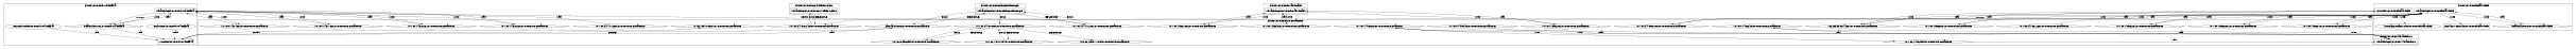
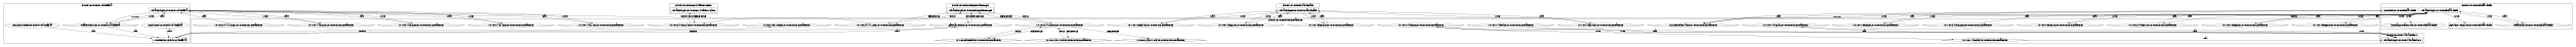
  digraph {
    node [shape=diamond]
    "1_fwatchdog#ServerID_4451aee8bc70" [shape=box]
    "1_fwatchdog#ServerID_667d78fb58-w6kmc" [shape=box]
    "1_fwatchdog#ServerID_6dcbcc88d5-mmq29" [shape=box]
    "10.1.80.247:8080#ServerID_OuterContainerID"
    "gateway:8080#ServerID_OuterContainerID"
    "10.1.80.247:56124#ServerID_OuterContainerID"
    "10.1.80.247:47128#ServerID_OuterContainerID"
    "10.1.80.247:55810#ServerID_OuterContainerID"
    "10.1.80.247:47136#ServerID_OuterContainerID"
    "10.152.183.10:53#ServerID_OuterContainerID"
    "10.1.80.247:56126#ServerID_OuterContainerID"
    "182.255.35.53:443#ServerID_OuterContainerID"
    "10.1.80.1:40594#ServerID_OuterContainerID"
    "10.1.80.1:40592#ServerID_OuterContainerID"
    "10.1.80.1:35620#ServerID_OuterContainerID"
    "10.1.80.1:35618#ServerID_OuterContainerID"
    "10.1.80.1:46752#ServerID_OuterContainerID"
    "10.1.80.1:46746#ServerID_OuterContainerID"
    "10.1.80.1:59658#ServerID_OuterContainerID"
    "10.1.80.1:59660#ServerID_OuterContainerID"
    "10.1.80.1:40624#ServerID_OuterContainerID"
    "10.1.80.1:40625#ServerID_OuterContainerID"
    "10.1.80.1:35648#ServerID_OuterContainerID"
    "10.1.80.1:46778#ServerID_OuterContainerID"
    "10.1.80.1:46782#ServerID_OuterContainerID"
+   "10.1.80.1:35654#ServerID_OuterContainerID"
    "10.1.80.1:59692#ServerID_OuterContainerID"
    n28 [label="10.1.80.1:59691#ServerID_OuterContainerID"]
    n29 [label="10.1.80.8:39665#ServerID_OuterContainerID"]
    "10.0.88.125:31112#ServerID_OuterContainerID"
    "10.1.80.1:57072#ServerID_OuterContainerID"
    "1_fwatchdog#ServerID_b10d4e8ff34a" [shape=box]
    "localhost:3000#ServerID_b10d4e8ff34a"
    "11_node#ServerID_b10d4e8ff34a" [shape=box]
    "/etc/resolv.conf#ServerID_b10d4e8ff34a" [shape=ellipse]
    "/etc/hosts#ServerID_b10d4e8ff34a" [shape=ellipse]
    "1_fwatchdog#ServerID_b81a51f66a3b" [shape=box]
    "1_fwatchdog#ServerID_ef03aa1de3fe" [shape=box]
    "localhost:3000#ServerID_ef03aa1de3fe"
    "pipe:[320783282]#ServerID_ef03aa1de3fe" [shape=box]
    "12_node#ServerID_ef03aa1de3fe" [shape=box]
    "/home/app/escape2.sh#ServerID_ef03aa1de3fe" [shape=ellipse]
    subgraph cluster_1 {
      label=clusterServerID_4451aee8bc70
      "1_fwatchdog#ServerID_4451aee8bc70"
    }
    subgraph cluster_2 {
      label="clusterServerID_667d79fb58-w6kmc"
      "1_fwatchdog#ServerID_667d78fb58-w6kmc"
    }
    subgraph cluster_3 {
      label="clusterServerID_6dcbcc88d5-mmq29"
      "1_fwatchdog#ServerID_6dcbcc88d5-mmq29"
    }
    subgraph cluster_4 {
      label=clusterServerID_OuterContainerID
      "10.1.80.247:8080#ServerID_OuterContainerID"
      "gateway:8080#ServerID_OuterContainerID"
      "10.1.80.247:56124#ServerID_OuterContainerID"
      "10.1.80.247:47128#ServerID_OuterContainerID"
      "10.1.80.247:55810#ServerID_OuterContainerID"
      "10.1.80.247:47136#ServerID_OuterContainerID"
      "10.152.183.10:53#ServerID_OuterContainerID"
      "10.1.80.247:56126#ServerID_OuterContainerID"
      "182.255.35.53:443#ServerID_OuterContainerID"
      "10.1.80.1:40594#ServerID_OuterContainerID"
      "10.1.80.1:40592#ServerID_OuterContainerID"
      "10.1.80.1:35620#ServerID_OuterContainerID"
      "10.1.80.1:35618#ServerID_OuterContainerID"
      "10.1.80.1:46752#ServerID_OuterContainerID"
      "10.1.80.1:46746#ServerID_OuterContainerID"
      "10.1.80.1:59658#ServerID_OuterContainerID"
      "10.1.80.1:59660#ServerID_OuterContainerID"
      "10.1.80.1:40624#ServerID_OuterContainerID"
      "10.1.80.1:40625#ServerID_OuterContainerID"
      "10.1.80.1:35648#ServerID_OuterContainerID"
      "10.1.80.1:46778#ServerID_OuterContainerID"
      "10.1.80.1:46782#ServerID_OuterContainerID"
+     "10.1.80.1:35654#ServerID_OuterContainerID"
      "10.1.80.1:59692#ServerID_OuterContainerID"
      n28
      n29
      "10.0.88.125:31112#ServerID_OuterContainerID"
      "10.1.80.1:57072#ServerID_OuterContainerID"
    }
    subgraph cluster_5 {
      label=clusterServerID_b10d4e8ff34a
      "1_fwatchdog#ServerID_b10d4e8ff34a"
      "localhost:3000#ServerID_b10d4e8ff34a"
      "11_node#ServerID_b10d4e8ff34a"
      "/etc/resolv.conf#ServerID_b10d4e8ff34a"
      "/etc/hosts#ServerID_b10d4e8ff34a"
    }
    subgraph cluster_6 {
      label=clusterServerID_b81a51f66a3b
      "1_fwatchdog#ServerID_b81a51f66a3b"
    }
    subgraph cluster_7 {
      label=clusterServerID_ef03aa1de3fe
      "1_fwatchdog#ServerID_ef03aa1de3fe"
      "localhost:3000#ServerID_ef03aa1de3fe"
      "pipe:[320783282]#ServerID_ef03aa1de3fe"
      "12_node#ServerID_ef03aa1de3fe"
      "/home/app/escape2.sh#ServerID_ef03aa1de3fe"
    }
    "1_fwatchdog#ServerID_4451aee8bc70" -> "10.1.80.1:40592#ServerID_OuterContainerID" [label=write]
    "1_fwatchdog#ServerID_4451aee8bc70" -> "10.1.80.1:40624#ServerID_OuterContainerID" [label=write]
    "1_fwatchdog#ServerID_667d78fb58-w6kmc" -> "10.1.80.247:56124#ServerID_OuterContainerID" [label=RESPONSE]
    "1_fwatchdog#ServerID_6dcbcc88d5-mmq29" -> "10.1.80.247:8080#ServerID_OuterContainerID" [label=POST]
    "1_fwatchdog#ServerID_6dcbcc88d5-mmq29" -> "gateway:8080#ServerID_OuterContainerID" [label=POST]
    "1_fwatchdog#ServerID_6dcbcc88d5-mmq29" -> "10.1.80.247:47128#ServerID_OuterContainerID" [label=RESPONSE]
+   "10.1.80.247:8080#ServerID_OuterContainerID" -> "1_fwatchdog#ServerID_6dcbcc88d5-mmq29" [label=RESPONSE]
    "10.1.80.247:8080#ServerID_OuterContainerID" -> n29 [label=RESPONSE]
    "10.1.80.247:8080#ServerID_OuterContainerID" -> "10.0.88.125:31112#ServerID_OuterContainerID" [label=RESPONSE]
    "10.1.80.247:8080#ServerID_OuterContainerID" -> "10.1.80.1:57072#ServerID_OuterContainerID" [label=RESPONSE]
    "gateway:8080#ServerID_OuterContainerID" -> "1_fwatchdog#ServerID_6dcbcc88d5-mmq29" [label=RESPONSE]
    "gateway:8080#ServerID_OuterContainerID" -> "11_node#ServerID_b10d4e8ff34a" [label=read]
    "10.1.80.247:56124#ServerID_OuterContainerID" -> "1_fwatchdog#ServerID_667d78fb58-w6kmc" [label=POST]
    "10.1.80.247:47128#ServerID_OuterContainerID" -> "1_fwatchdog#ServerID_6dcbcc88d5-mmq29" [label=POST]
    "10.1.80.247:47128#ServerID_OuterContainerID" -> "1_fwatchdog#ServerID_b10d4e8ff34a" [label=sendto]
    "10.1.80.247:55810#ServerID_OuterContainerID" -> "1_fwatchdog#ServerID_ef03aa1de3fe" [label=read]
    "10.1.80.247:47136#ServerID_OuterContainerID" -> "1_fwatchdog#ServerID_b10d4e8ff34a" [label=read]
    "10.1.80.247:56126#ServerID_OuterContainerID" -> "1_fwatchdog#ServerID_ef03aa1de3fe" [label=read]
    "182.255.35.53:443#ServerID_OuterContainerID" -> "12_node#ServerID_ef03aa1de3fe" [label=read]
    "10.1.80.1:40594#ServerID_OuterContainerID" -> "1_fwatchdog#ServerID_4451aee8bc70" [label=read]
    "10.1.80.1:40592#ServerID_OuterContainerID" -> "1_fwatchdog#ServerID_4451aee8bc70" [label=read]
    "10.1.80.1:40592#ServerID_OuterContainerID" -> "10.1.80.1:40625#ServerID_OuterContainerID" [label=write]
    "10.1.80.1:35620#ServerID_OuterContainerID" -> "1_fwatchdog#ServerID_b81a51f66a3b" [label=read]
    "10.1.80.1:35618#ServerID_OuterContainerID" -> "1_fwatchdog#ServerID_b81a51f66a3b" [label=read]
    "10.1.80.1:46752#ServerID_OuterContainerID" -> "1_fwatchdog#ServerID_b10d4e8ff34a" [label=read]
    "10.1.80.1:46746#ServerID_OuterContainerID" -> "1_fwatchdog#ServerID_b10d4e8ff34a" [label=read]
    "10.1.80.1:59658#ServerID_OuterContainerID" -> "1_fwatchdog#ServerID_ef03aa1de3fe" [label=read]
    "10.1.80.1:59660#ServerID_OuterContainerID" -> "1_fwatchdog#ServerID_ef03aa1de3fe" [label=read]
    "10.1.80.1:40624#ServerID_OuterContainerID" -> "1_fwatchdog#ServerID_4451aee8bc70" [label=read]
    "10.1.80.1:40625#ServerID_OuterContainerID" -> "1_fwatchdog#ServerID_4451aee8bc70" [label=read]
    "10.1.80.1:35648#ServerID_OuterContainerID" -> "1_fwatchdog#ServerID_b81a51f66a3b" [label=read]
    "10.1.80.1:46778#ServerID_OuterContainerID" -> "1_fwatchdog#ServerID_b10d4e8ff34a" [label=read]
    "10.1.80.1:46782#ServerID_OuterContainerID" -> "1_fwatchdog#ServerID_b10d4e8ff34a" [label=read]
+   "10.1.80.1:35654#ServerID_OuterContainerID" -> "1_fwatchdog#ServerID_b81a51f66a3b" [label=read]
    "10.1.80.1:59692#ServerID_OuterContainerID" -> "1_fwatchdog#ServerID_ef03aa1de3fe" [label=read]
    n28 -> "1_fwatchdog#ServerID_ef03aa1de3fe" [label=read]
    n29 -> "10.1.80.247:8080#ServerID_OuterContainerID" [label=POST]
    "10.1.80.1:57072#ServerID_OuterContainerID" -> "10.1.80.247:8080#ServerID_OuterContainerID" [label=POST]
    "1_fwatchdog#ServerID_b10d4e8ff34a" -> "10.1.80.1:46752#ServerID_OuterContainerID" [label=write]
    "1_fwatchdog#ServerID_b10d4e8ff34a" -> "10.1.80.1:46746#ServerID_OuterContainerID" [label=write]
    "1_fwatchdog#ServerID_b10d4e8ff34a" -> "10.1.80.1:46778#ServerID_OuterContainerID" [label=write]
    "1_fwatchdog#ServerID_b10d4e8ff34a" -> "10.1.80.1:46782#ServerID_OuterContainerID" [label=write]
    "1_fwatchdog#ServerID_b10d4e8ff34a" -> "localhost:3000#ServerID_b10d4e8ff34a" [label=connect]
    "1_fwatchdog#ServerID_b10d4e8ff34a" -> "localhost:3000#ServerID_b10d4e8ff34a" [label=write]
    "localhost:3000#ServerID_b10d4e8ff34a" -> "1_fwatchdog#ServerID_b10d4e8ff34a" [label=read]
    "localhost:3000#ServerID_b10d4e8ff34a" -> "11_node#ServerID_b10d4e8ff34a" [label=read]
    "11_node#ServerID_b10d4e8ff34a" -> "gateway:8080#ServerID_OuterContainerID" [label=connect]
    "11_node#ServerID_b10d4e8ff34a" -> "10.152.183.10:53#ServerID_OuterContainerID" [label=sendto]
    "/etc/resolv.conf#ServerID_b10d4e8ff34a" -> "11_node#ServerID_b10d4e8ff34a" [label=read]
    "/etc/hosts#ServerID_b10d4e8ff34a" -> "11_node#ServerID_b10d4e8ff34a" [label=read]
    "1_fwatchdog#ServerID_b81a51f66a3b" -> "10.1.80.1:35620#ServerID_OuterContainerID" [label=write]
    "1_fwatchdog#ServerID_b81a51f66a3b" -> "10.1.80.1:35618#ServerID_OuterContainerID" [label=write]
    "1_fwatchdog#ServerID_b81a51f66a3b" -> "10.1.80.1:35648#ServerID_OuterContainerID" [label=write]
+   "1_fwatchdog#ServerID_b81a51f66a3b" -> "10.1.80.1:35654#ServerID_OuterContainerID" [label=write]
    "1_fwatchdog#ServerID_ef03aa1de3fe" -> "10.1.80.247:56124#ServerID_OuterContainerID" [label=read]
-   "1_fwatchdog#ServerID_ef03aa1de3fe" -> "10.1.80.247:55810#ServerID_OuterContainerID" [label=write]
+   "1_fwatchdog#ServerID_ef03aa1de3fe" -> "10.1.80.247:55810#ServerID_OuterContainerID" [label=sendto]
    "1_fwatchdog#ServerID_ef03aa1de3fe" -> "10.1.80.1:59658#ServerID_OuterContainerID" [label=write]
    "1_fwatchdog#ServerID_ef03aa1de3fe" -> "10.1.80.1:59660#ServerID_OuterContainerID" [label=write]
    "1_fwatchdog#ServerID_ef03aa1de3fe" -> "10.1.80.1:59692#ServerID_OuterContainerID" [label=write]
    "1_fwatchdog#ServerID_ef03aa1de3fe" -> n28 [label=write]
    "1_fwatchdog#ServerID_ef03aa1de3fe" -> "localhost:3000#ServerID_ef03aa1de3fe" [label=write]
    "1_fwatchdog#ServerID_ef03aa1de3fe" -> "pipe:[320783282]#ServerID_ef03aa1de3fe" [label=write]
    "localhost:3000#ServerID_ef03aa1de3fe" -> "1_fwatchdog#ServerID_ef03aa1de3fe" [label=read]
    "12_node#ServerID_ef03aa1de3fe" -> "182.255.35.53:443#ServerID_OuterContainerID" [label=connect]
    "12_node#ServerID_ef03aa1de3fe" -> "182.255.35.53:443#ServerID_OuterContainerID" [label=write]
    "12_node#ServerID_ef03aa1de3fe" -> "/home/app/escape2.sh#ServerID_ef03aa1de3fe" [label=write]
  }
